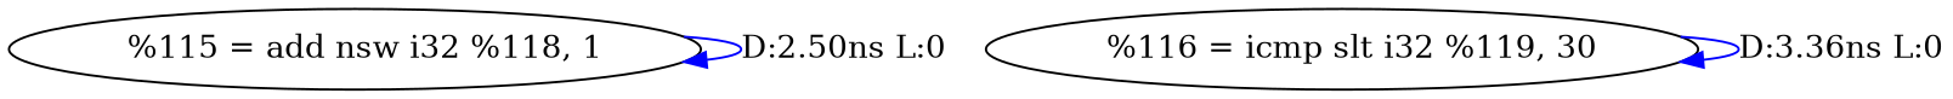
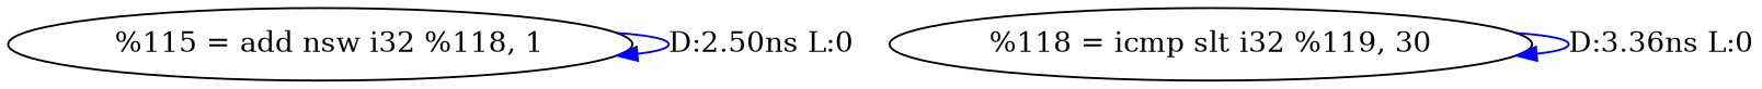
  digraph {
    edge [color=blue]
    n1 [label="  %115 = add nsw i32 %118, 1"]
-   n2 [label="  %116 = icmp slt i32 %119, 30"]
+   n2 [label="%118 = icmp slt i32 %119, 30"]
    n1 -> n1 [label="D:2.50ns L:0"]
    n2 -> n2 [label="D:3.36ns L:0"]
  }
